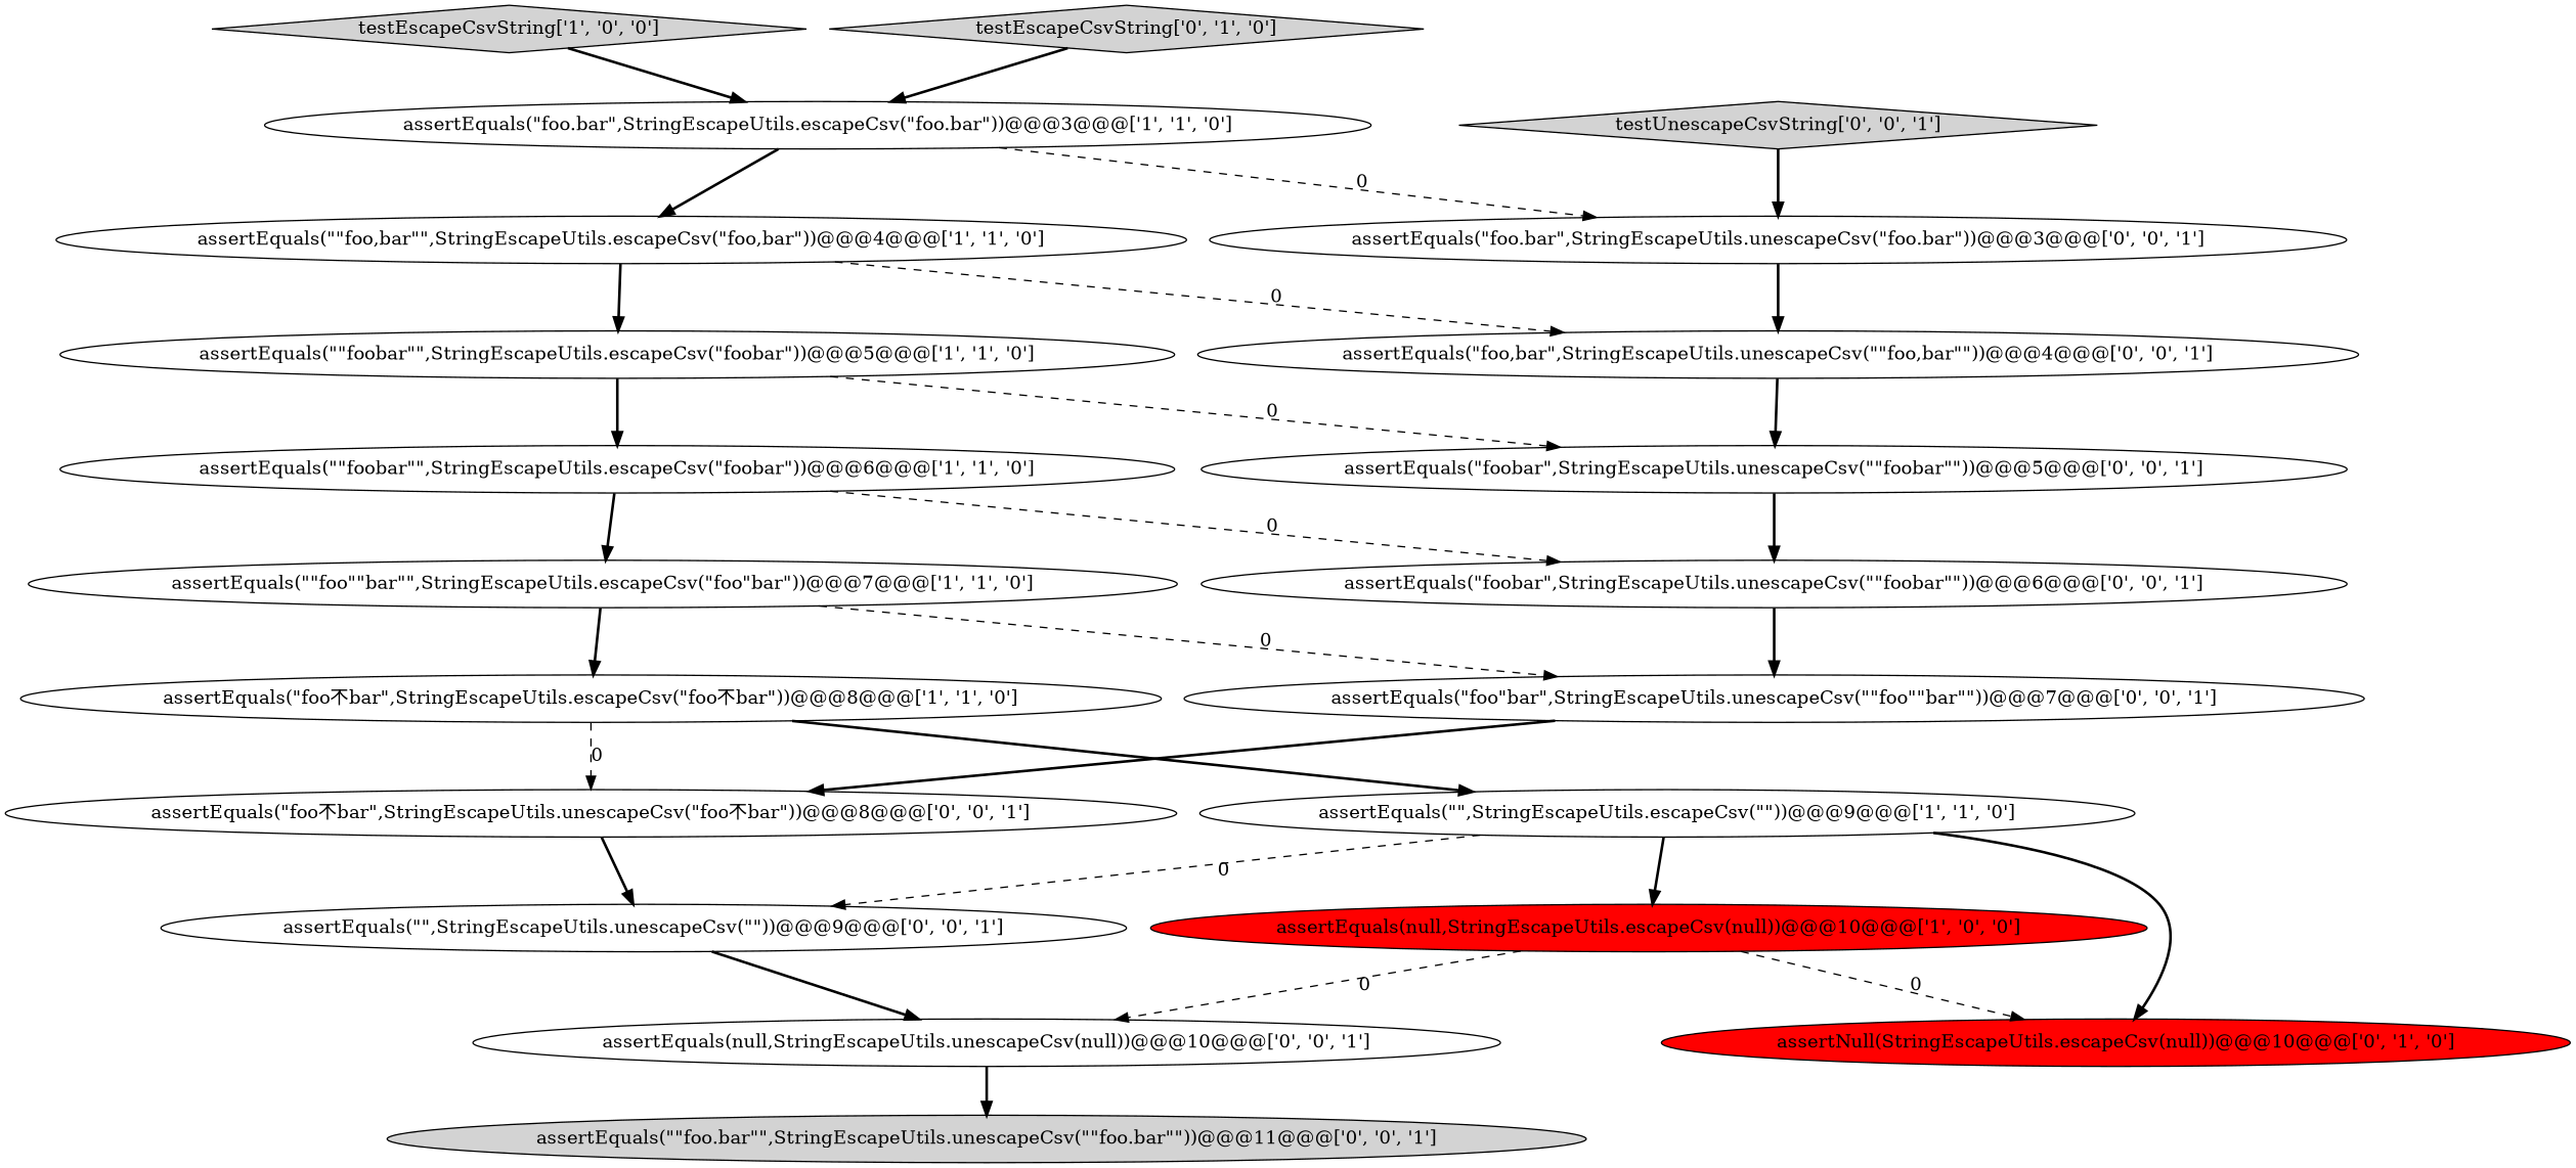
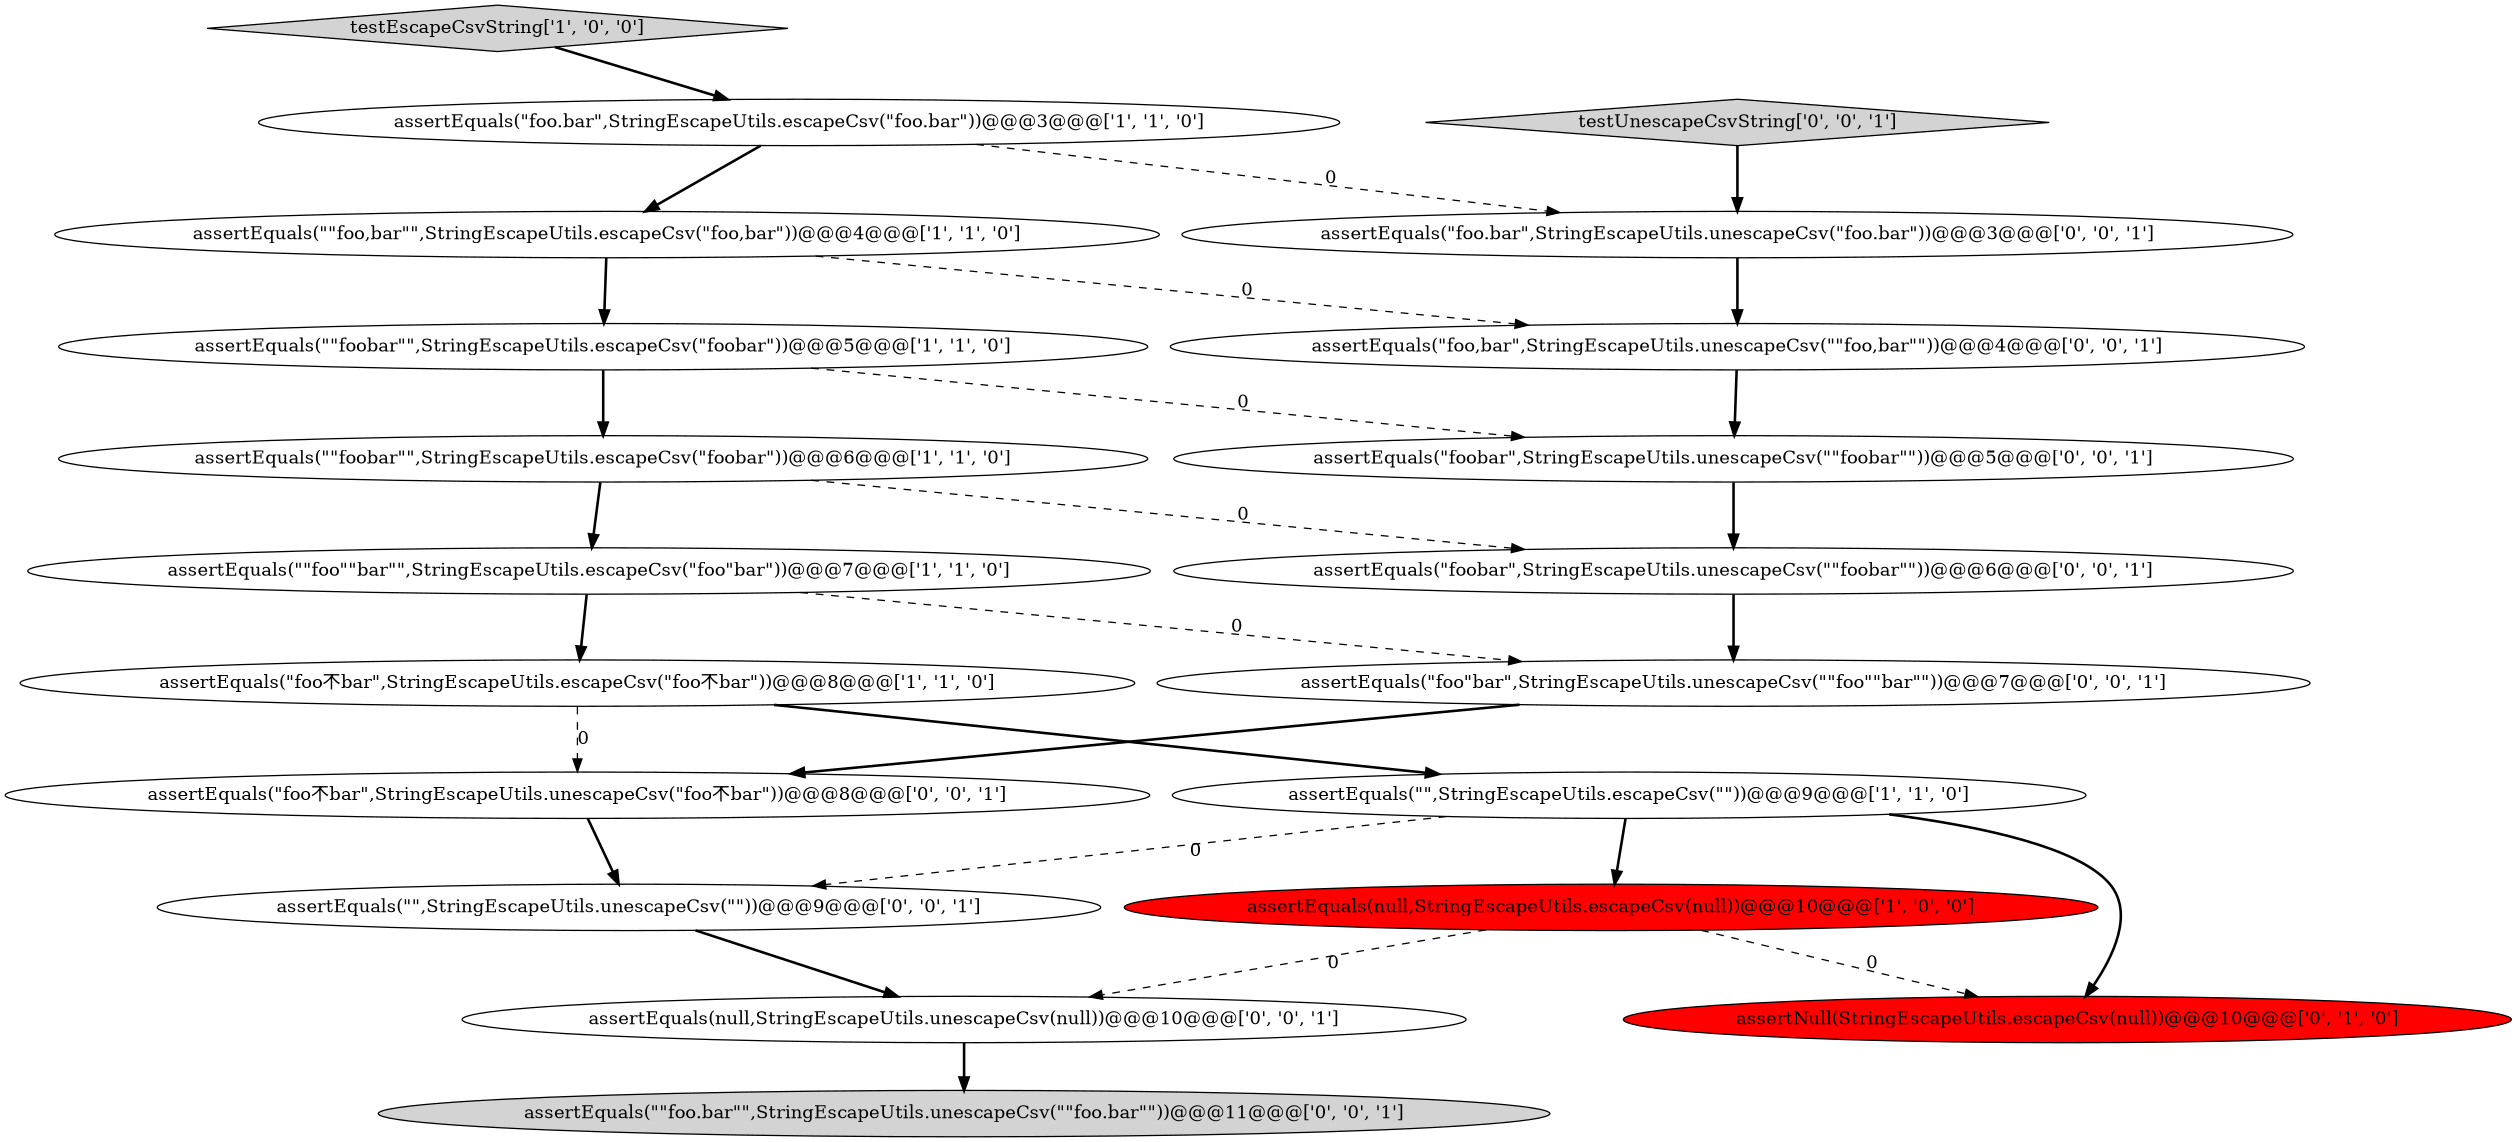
  digraph {
    node [fillcolor=white shape=ellipse style=filled]
    edge [style=bold]
    n1 [label="assertEquals(\"foo𣎴bar\",StringEscapeUtils.unescapeCsv(\"foo𣎴bar\"))@@@8@@@['0', '0', '1']"]
    n2 [label="assertEquals(\"\",StringEscapeUtils.unescapeCsv(\"\"))@@@9@@@['0', '0', '1']"]
    n3 [label="assertEquals(\"foobar\",StringEscapeUtils.unescapeCsv(\"\"foobar\"\"))@@@5@@@['0', '0', '1']"]
    n4 [label="assertEquals(\"foobar\",StringEscapeUtils.unescapeCsv(\"\"foobar\"\"))@@@6@@@['0', '0', '1']"]
    n5 [fillcolor=red label="assertNull(StringEscapeUtils.escapeCsv(null))@@@10@@@['0', '1', '0']"]
    n6 [label="assertEquals(\"foo,bar\",StringEscapeUtils.unescapeCsv(\"\"foo,bar\"\"))@@@4@@@['0', '0', '1']"]
    n7 [fillcolor=lightgray label="testEscapeCsvString['1', '0', '0']" shape=diamond]
    n8 [label="assertEquals(\"foo.bar\",StringEscapeUtils.escapeCsv(\"foo.bar\"))@@@3@@@['1', '1', '0']"]
-   n9 [fillcolor=lightgray label="testEscapeCsvString['0', '1', '0']" shape=diamond]
    n10 [label="assertEquals(null,StringEscapeUtils.unescapeCsv(null))@@@10@@@['0', '0', '1']"]
    n11 [label="assertEquals(\"foo𣎴bar\",StringEscapeUtils.escapeCsv(\"foo𣎴bar\"))@@@8@@@['1', '1', '0']"]
    n12 [label="assertEquals(\"\",StringEscapeUtils.escapeCsv(\"\"))@@@9@@@['1', '1', '0']"]
    n13 [fillcolor=lightgray label="assertEquals(\"\"foo.bar\"\",StringEscapeUtils.unescapeCsv(\"\"foo.bar\"\"))@@@11@@@['0', '0', '1']"]
    n14 [label="assertEquals(\"\"foobar\"\",StringEscapeUtils.escapeCsv(\"foobar\"))@@@6@@@['1', '1', '0']"]
    n15 [label="assertEquals(\"\"foo\"\"bar\"\",StringEscapeUtils.escapeCsv(\"foo\"bar\"))@@@7@@@['1', '1', '0']"]
    n16 [label="assertEquals(\"foo\"bar\",StringEscapeUtils.unescapeCsv(\"\"foo\"\"bar\"\"))@@@7@@@['0', '0', '1']"]
    n17 [label="assertEquals(\"foo.bar\",StringEscapeUtils.unescapeCsv(\"foo.bar\"))@@@3@@@['0', '0', '1']"]
    n18 [fillcolor=red label="assertEquals(null,StringEscapeUtils.escapeCsv(null))@@@10@@@['1', '0', '0']"]
    n19 [label="assertEquals(\"\"foo,bar\"\",StringEscapeUtils.escapeCsv(\"foo,bar\"))@@@4@@@['1', '1', '0']"]
    n20 [fillcolor=lightgray label="testUnescapeCsvString['0', '0', '1']" shape=diamond]
    n21 [label="assertEquals(\"\"foobar\"\",StringEscapeUtils.escapeCsv(\"foobar\"))@@@5@@@['1', '1', '0']"]
    n1 -> n2
    n2 -> n10
    n3 -> n4
    n4 -> n16
    n6 -> n3
    n7 -> n8
    n8 -> n17 [label=0 style=dashed]
    n8 -> n19
-   n9 -> n8
    n10 -> n13
    n11 -> n1 [label=0 style=dashed]
    n11 -> n12
    n12 -> n2 [label=0 style=dashed]
    n12 -> n5
    n12 -> n18
    n14 -> n4 [label=0 style=dashed]
    n14 -> n15
    n15 -> n11
    n15 -> n16 [label=0 style=dashed]
    n16 -> n1
    n17 -> n6
    n18 -> n5 [label=0 style=dashed]
    n18 -> n10 [label=0 style=dashed]
    n19 -> n6 [label=0 style=dashed]
    n19 -> n21
    n20 -> n17
    n21 -> n3 [label=0 style=dashed]
    n21 -> n14
  }
